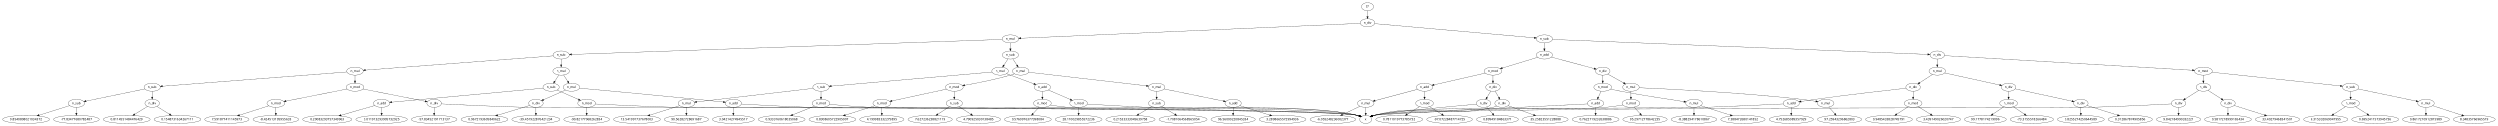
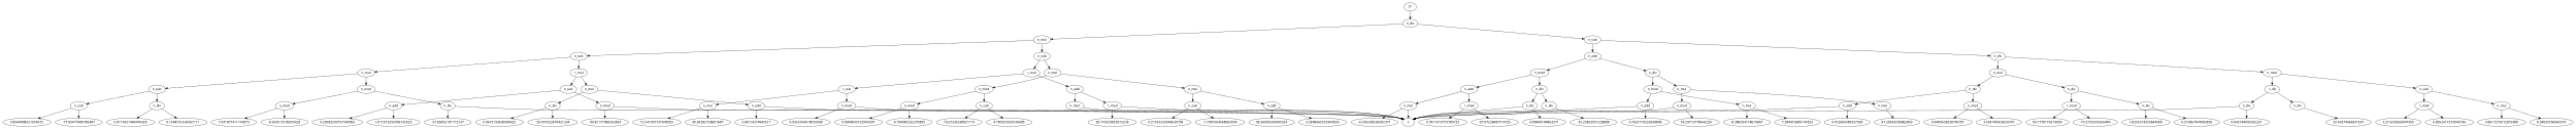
  digraph {
    fontname="Noto Sans"
    node [fontname="Noto Sans"]
    edge [fontname="Noto Sans"]
    n1 [label=I7]
    n2 [label=n_div]
    n3 [label=n_mul]
    n4 [label=n_sub]
    n5 [label=n_sub]
    n6 [label=n_sub]
    n7 [label=n_add]
    n8 [label=n_div]
    n9 [label=n_mul]
    n10 [label=n_mul]
    n11 [label=n_mul]
    n12 [label=n_mul]
    n13 [label=n_mod]
    n14 [label=n_sub]
    n15 [label=n_sub]
    n16 [label=n_mul]
    n17 [label=n_mod]
    n18 [label=n_div]
    n19 [label=n_sub]
    n20 [label=n_div]
    n21 [label=-8.424513195955633]
    n22 [label=7.591877411145973]
    n23 [label=x]
    n24 [label=-57.83452191713137]
    n25 [label=-77.83477680782487]
    n26 [label=0.8540808021034372]
    n27 [label=0.1548731634267111]
    n28 [label=0.8114551484476429]
    n29 [label=n_mod]
    n30 [label=n_add]
    n31 [label=n_div]
    n32 [label=n_add]
    n33 [label=-90.82177068262834]
    n34 [label=0.011913293905732925]
    n35 [label=0.20083293757349963]
    n36 [label=-39.451922876421234]
    n37 [label=0.9672193605840622]
    n38 [label=3.04214274945517]
    n39 [label=n_sub]
    n40 [label=n_add]
    n41 [label=n_mod]
    n42 [label=n_mul]
    n43 [label=n_mul]
    n44 [label=n_mod]
    n45 [label=n_mod]
    n46 [label=n_mod]
    n47 [label=90.56282728691687]
    n48 [label=13.541991737678003]
    n49 [label=0.9333160618035068]
-   n50 [label=0.5760976377398084]
    n51 [label=28.110029855572236]
    n52 [label=n_sub]
    n53 [label=n_mod]
    n54 [label=n_add]
    n55 [label=n_sub]
    n56 [label=4.790925030138485]
    n57 [label=7.627236238821119]
    n58 [label=4.199983332275895]
    n59 [label=0.8308605722905007]
    n60 [label=3.2898665572994936]
    n61 [label=96.56000220845334]
    n62 [label=-1.7081064568565054]
    n63 [label=0.21533333045639758]
    n64 [label=n_mod]
    n65 [label=n_div]
    n66 [label=n_mul]
    n67 [label=n_mod]
    n68 [label=n_add]
    n69 [label=n_div]
    n70 [label=n_mod]
    n71 [label=n_mul]
    n72 [label=n_mod]
    n73 [label=n_mul]
    n74 [label=n_div]
    n75 [label=n_div]
    n76 [label=-97.07228487714725]
    n77 [label=0.7811019773785732]
    n78 [label=-6.055248236002377]
    n79 [label=0.89949184863371]
    n80 [label=-35.25823551228888]
    n81 [label=n_mul]
    n82 [label=n_add]
    n83 [label=n_mul]
    n84 [label=n_mod]
    n85 [label=7.388472680141852]
    n86 [label=-8.388294178610867]
    n87 [label=0.7622719232638886]
    n88 [label=97.25943296862803]
    n89 [label=95.29712778642235]
    n90 [label=n_div]
    n91 [label=n_div]
    n92 [label=n_div]
    n93 [label=n_sub]
    n94 [label=n_mod]
    n95 [label=n_div]
    n96 [label=n_mod]
    n97 [label=n_add]
    n98 [label=-73.3155518266484]
    n99 [label=99.1778174219096]
    n100 [label=0.312867874905856]
    n101 [label=0.8255274250644589]
    n102 [label=3.439149026020747]
    n103 [label=0.9485433828745791]
    n104 [label=4.752685089357929]
    n105 [label=n_div]
    n106 [label=n_div]
    n107 [label=n_mod]
    n108 [label=n_mul]
    n109 [label=33.40279468341501]
-   n110 [label=0.5817218999165434]
    n111 [label=9.842184990332221]
    n112 [label=0.6952411573945736]
    n113 [label=9.315332069047955]
    n114 [label=8.34835766965519]
    n115 [label=0.8617210912815989]
    n1 -> n2
    n2 -> n3
    n2 -> n4
    n3 -> n5
    n3 -> n6
    n4 -> n7
    n4 -> n8
    n5 -> n9
    n5 -> n10
    n6 -> n11
    n6 -> n12
    n7 -> n64
    n7 -> n65
    n8 -> n66
    n8 -> n67
    n9 -> n13
    n9 -> n14
    n10 -> n15
    n10 -> n16
    n11 -> n39
    n11 -> n40
    n12 -> n41
    n12 -> n42
    n13 -> n17
    n13 -> n18
    n14 -> n19
    n14 -> n20
    n15 -> n29
    n15 -> n30
    n16 -> n31
    n16 -> n32
    n17 -> n21
    n17 -> n22
    n18 -> n23
    n18 -> n24
    n19 -> n25
    n19 -> n26
    n20 -> n27
    n20 -> n28
    n29 -> n23
    n29 -> n33
    n30 -> n34
    n30 -> n35
    n31 -> n36
    n31 -> n37
    n32 -> n23
    n32 -> n38
    n39 -> n43
    n39 -> n44
    n40 -> n45
    n40 -> n46
    n41 -> n52
    n41 -> n53
    n42 -> n54
    n42 -> n55
    n43 -> n47
    n43 -> n48
    n44 -> n23
    n44 -> n49
    n45 -> n23
-   n45 -> n50
    n46 -> n23
    n46 -> n51
    n52 -> n56
    n52 -> n57
    n53 -> n58
    n53 -> n59
    n54 -> n60
    n54 -> n61
    n55 -> n62
    n55 -> n63
    n64 -> n68
    n64 -> n69
    n65 -> n70
    n65 -> n71
    n66 -> n90
    n66 -> n91
    n67 -> n92
    n67 -> n93
    n68 -> n72
    n68 -> n73
    n69 -> n74
    n69 -> n75
    n70 -> n81
    n70 -> n82
    n71 -> n83
    n71 -> n84
    n72 -> n76
    n72 -> n77
    n73 -> n23
    n73 -> n78
    n74 -> n23
    n74 -> n79
    n75 -> n23
    n75 -> n80
    n81 -> n85
    n81 -> n86
    n82 -> n23
    n82 -> n87
    n83 -> n88
    n84 -> n23
    n84 -> n89
    n90 -> n94
    n90 -> n95
    n91 -> n96
    n91 -> n97
    n92 -> n105
    n92 -> n106
    n93 -> n107
    n93 -> n108
    n94 -> n98
    n94 -> n99
    n95 -> n100
    n95 -> n101
    n96 -> n102
    n96 -> n103
    n97 -> n23
    n97 -> n104
    n105 -> n109
-   n105 -> n110
    n106 -> n23
    n106 -> n111
    n107 -> n112
    n107 -> n113
    n108 -> n114
    n108 -> n115
  }
